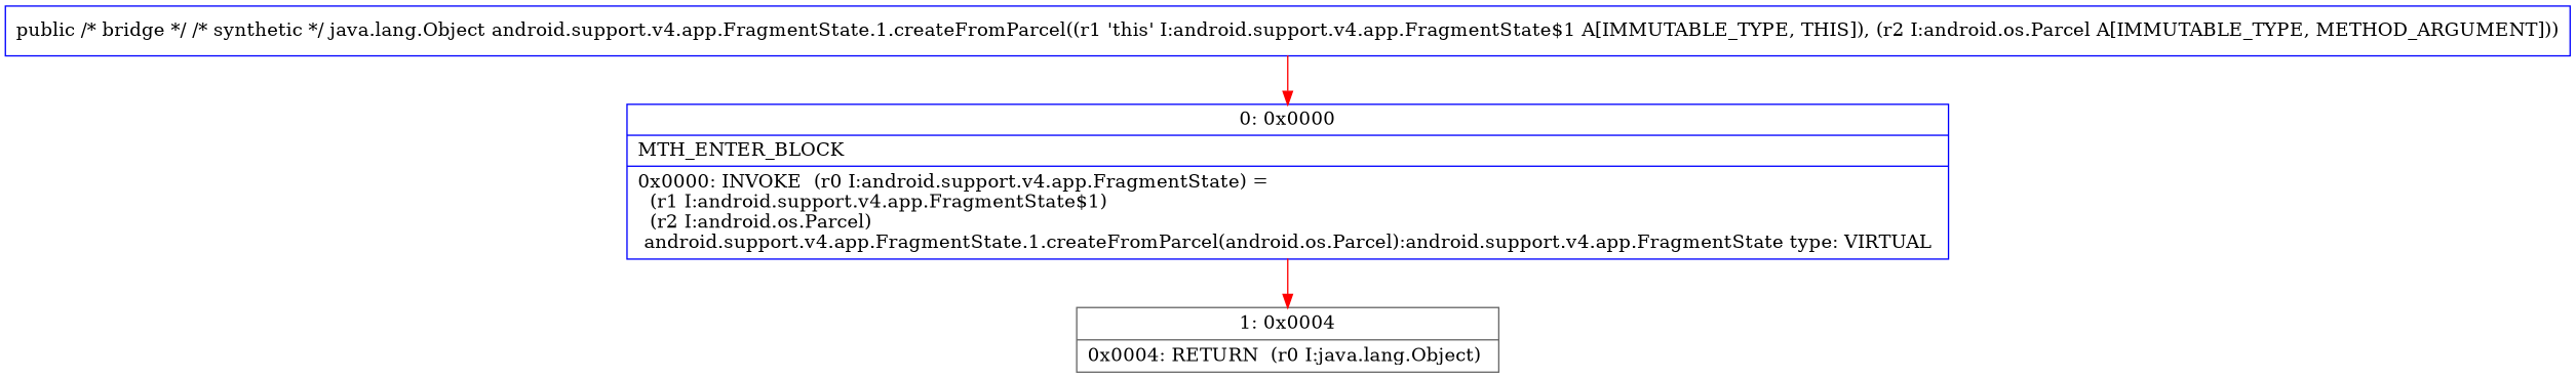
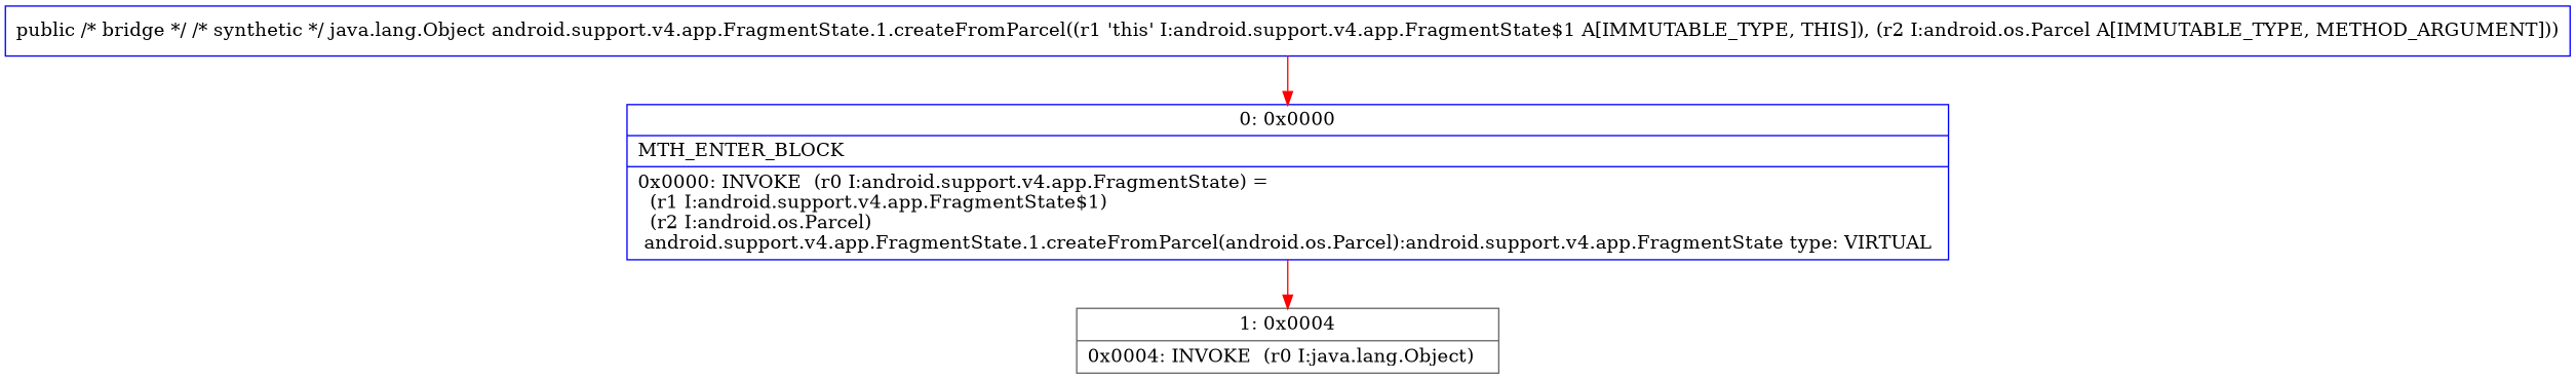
  digraph {
    node [shape=record color=blue]
    edge [color=red]
    n1 [label="{0\:\ 0x0000|MTH_ENTER_BLOCK\l|0x0000: INVOKE  (r0 I:android.support.v4.app.FragmentState) = \l  (r1 I:android.support.v4.app.FragmentState$1)\l  (r2 I:android.os.Parcel)\l android.support.v4.app.FragmentState.1.createFromParcel(android.os.Parcel):android.support.v4.app.FragmentState type: VIRTUAL \l}"]
-   n2 [label="{1\:\ 0x0004|0x0004: RETURN  (r0 I:java.lang.Object) \l}" color=gray40]
+   n2 [label="{1\:\ 0x0004|0x0004: INVOKE  (r0 I:java.lang.Object) \l}" color=gray40]
    n3 [label="{public \/* bridge *\/ \/* synthetic *\/ java.lang.Object android.support.v4.app.FragmentState.1.createFromParcel((r1 'this' I:android.support.v4.app.FragmentState$1 A[IMMUTABLE_TYPE, THIS]), (r2 I:android.os.Parcel A[IMMUTABLE_TYPE, METHOD_ARGUMENT])) }"]
    n1 -> n2
    n3 -> n1
  }
